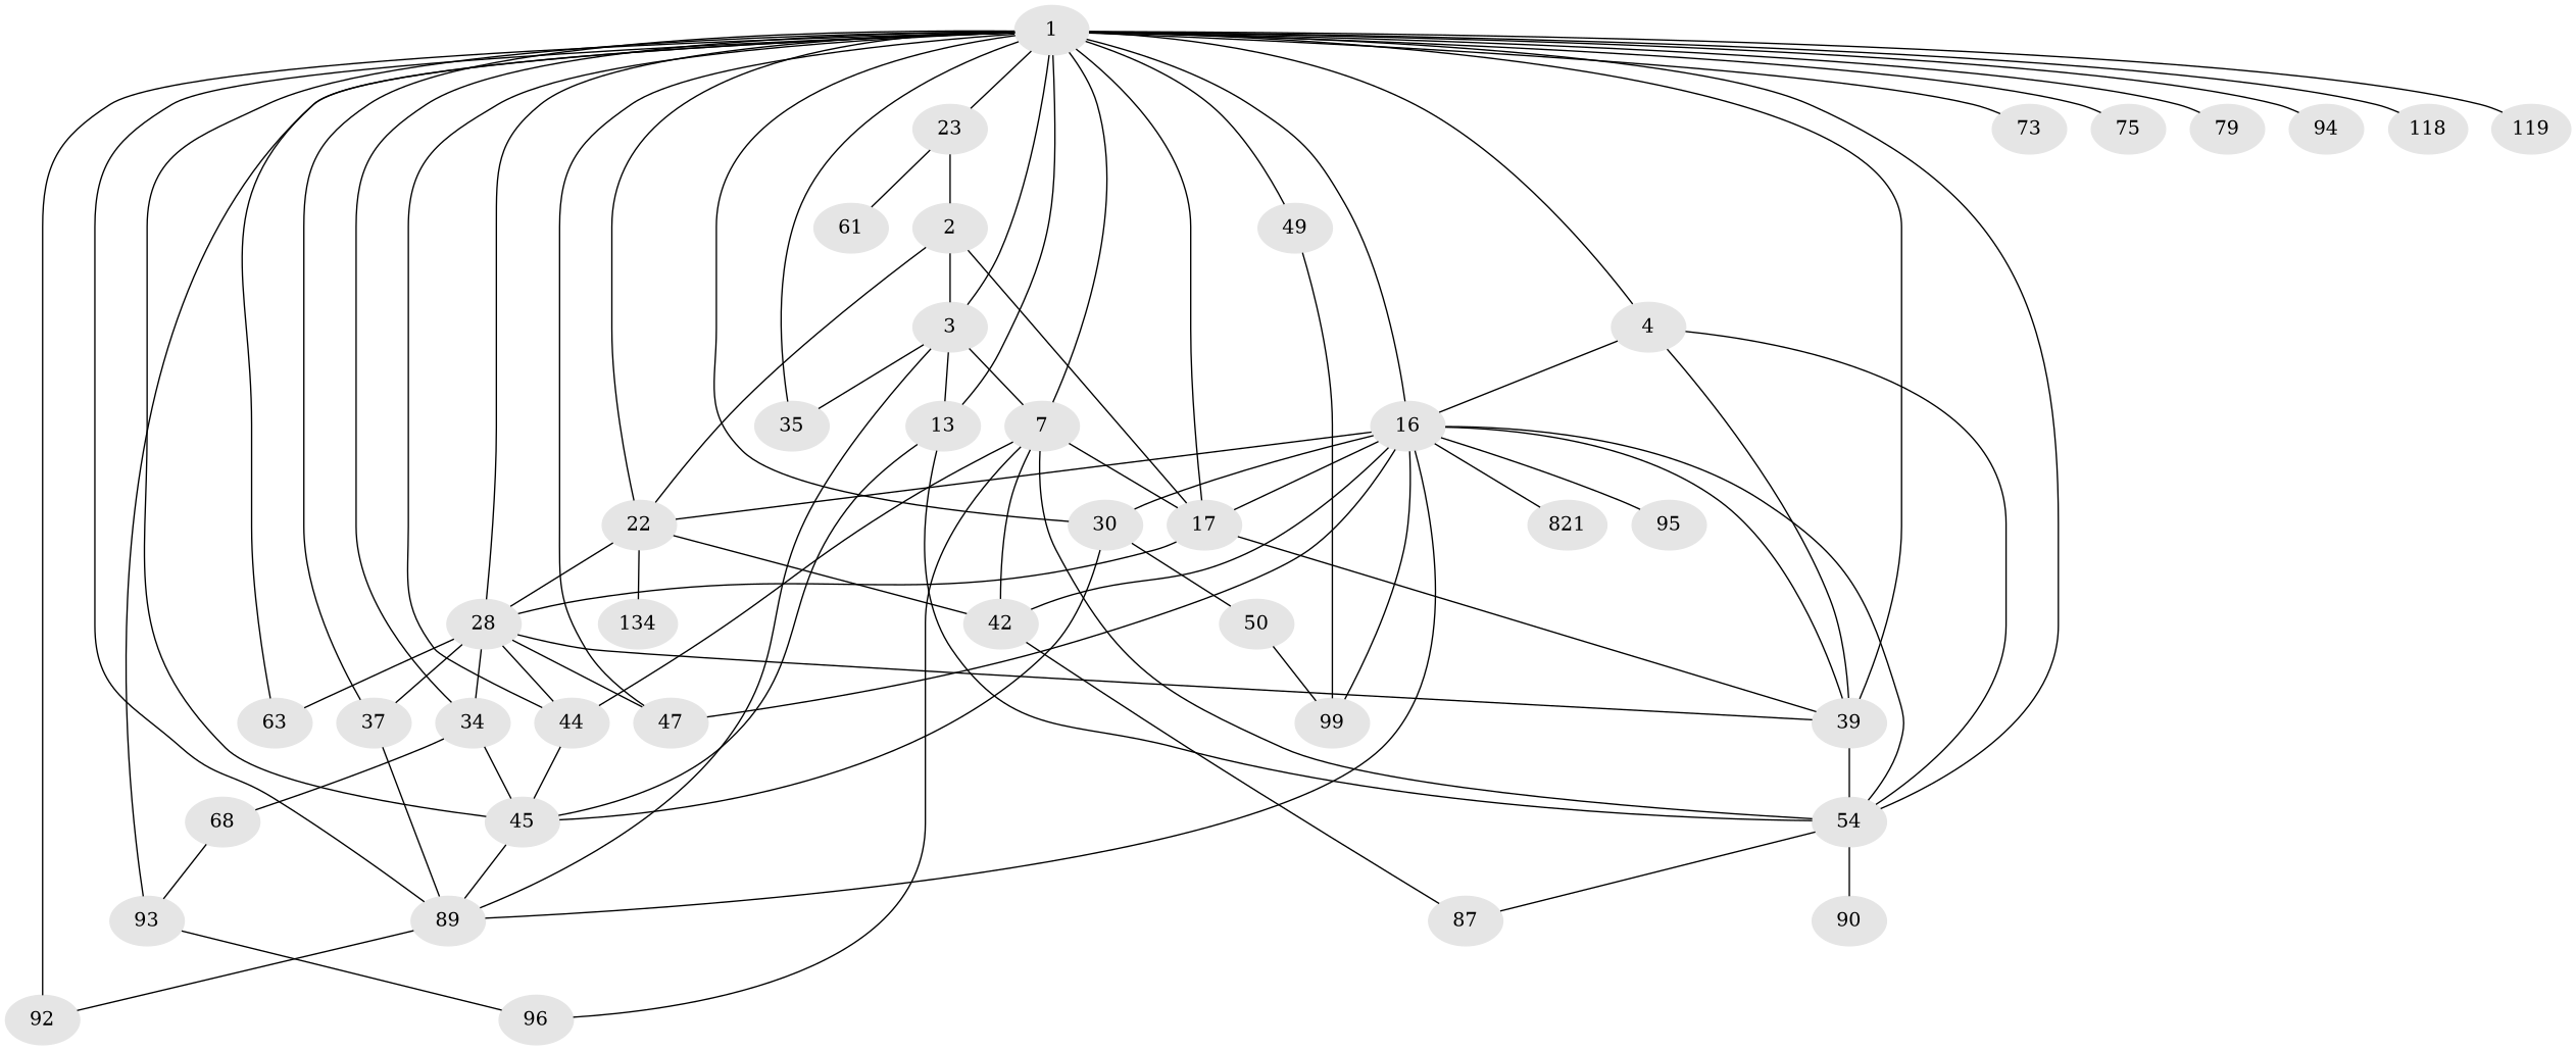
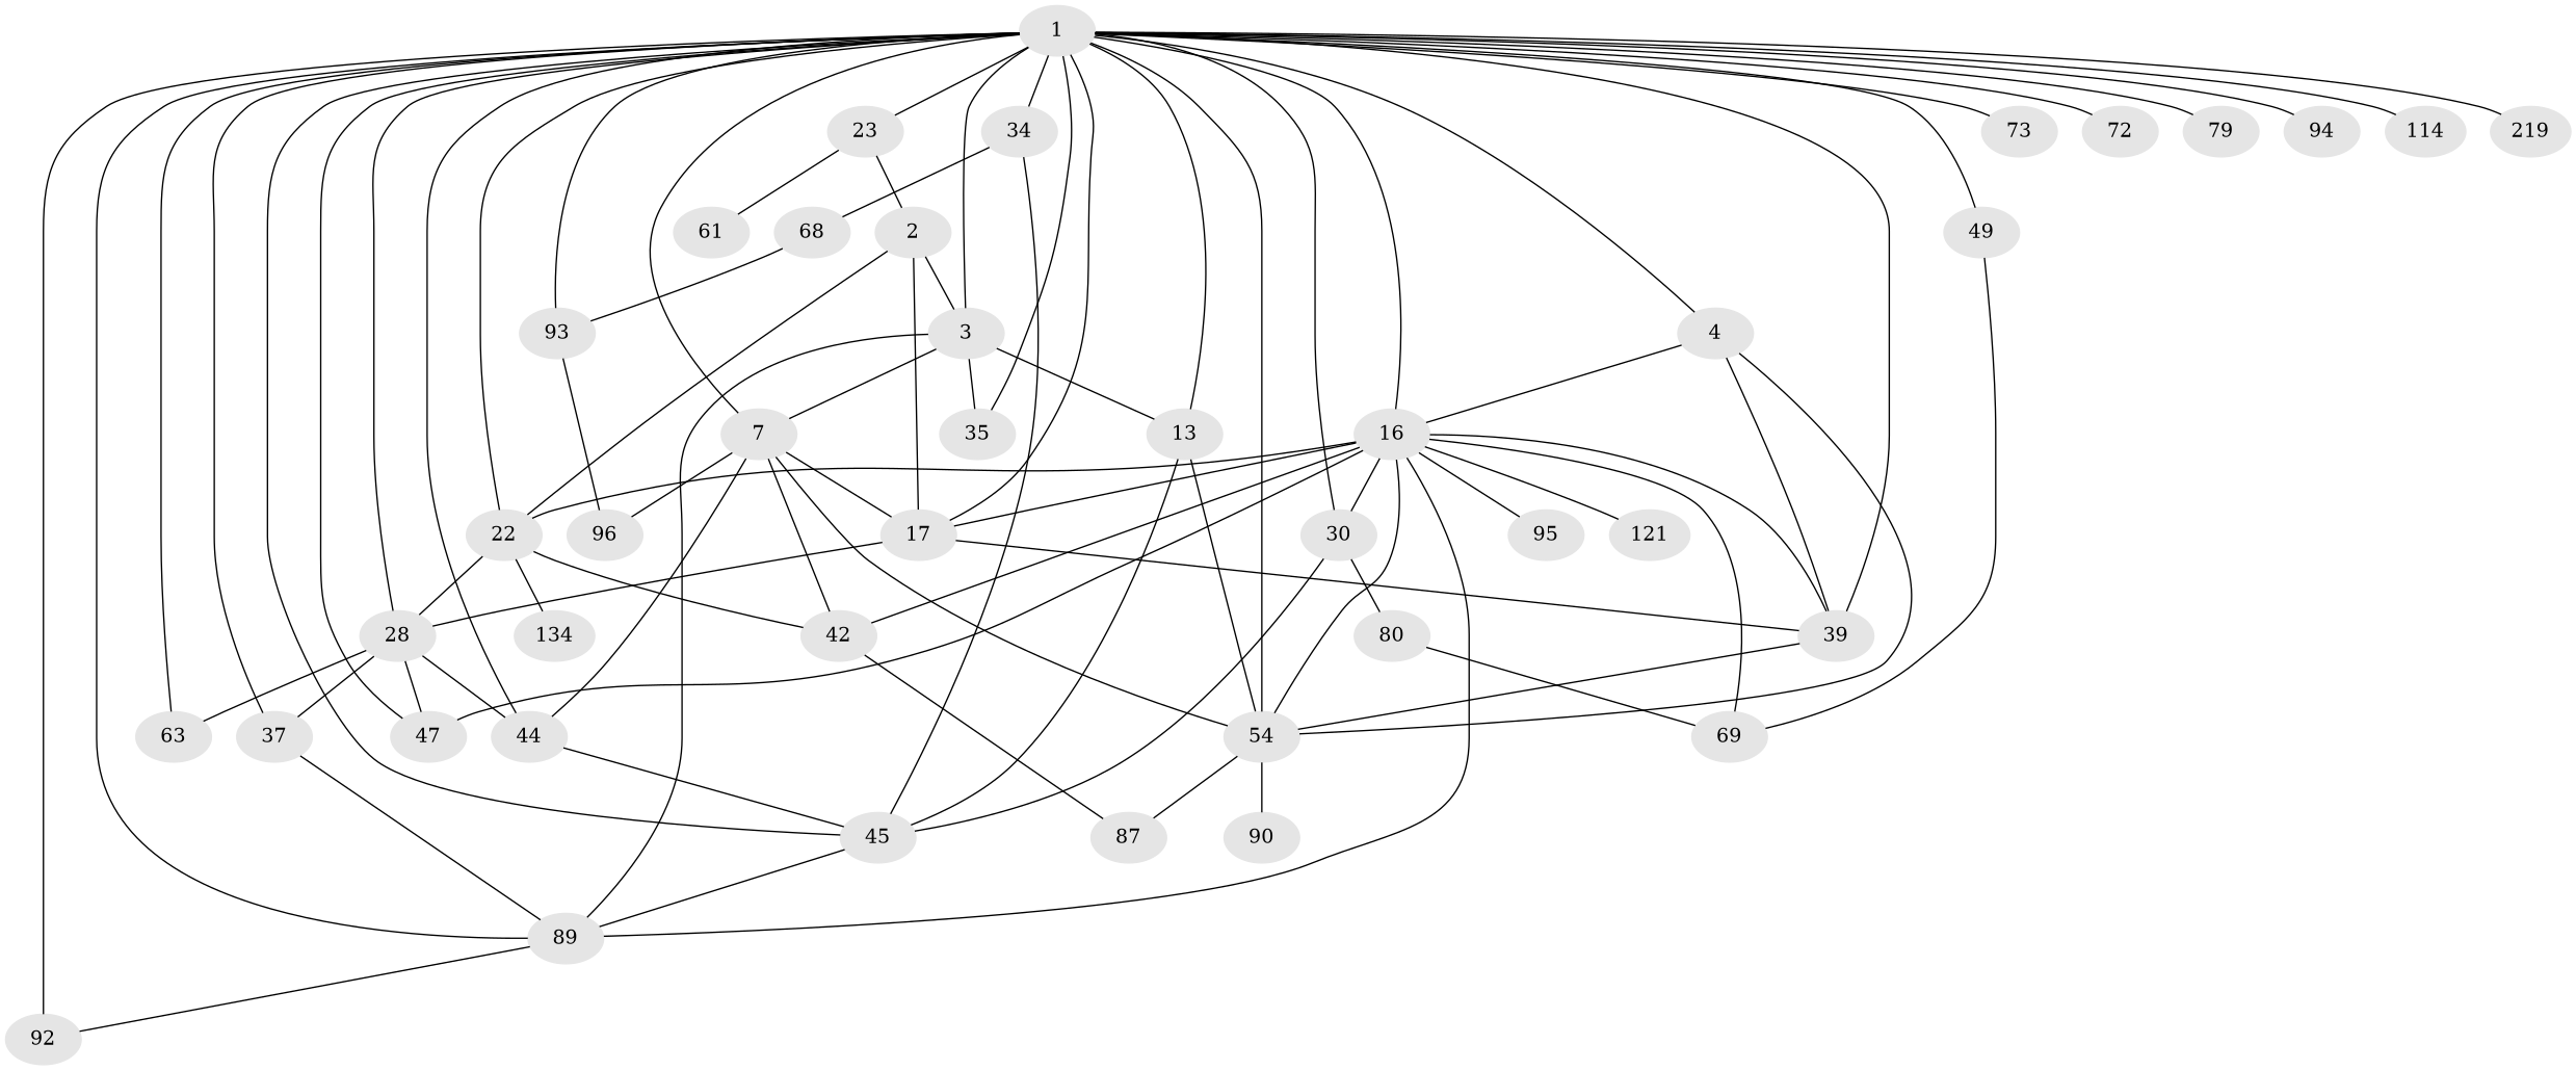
  graph {
    fontname="DejaVu Serif"
    node [color=gray90 fontname="DejaVu Serif" style=filled]
    edge [fontname="DejaVu Serif"]
    1 [super="+15+8+5+6+19+12"]
    3 [super="+68"]
    4 [super="+67+18"]
    7 [super="+131+27+11"]
    13 [super="+109+86"]
    16 [super="+117+102+104+43+26"]
    17 [super="+20+71+134+85"]
    22 [super="+110+140+65"]
    23
    28 [super="+112+72+38"]
    30 [super="+32"]
    34
    35 [super="+60"]
    37
    39 [super="+51+125"]
    44 [super="+58+50"]
    45 [super="+46+127+108+55"]
    47
    49 [super="+120"]
    54 [super="+69+132+130+59"]
    63 [super="+98"]
    73
-   75
+   75 [label=72]
    79
    89 [super="+106+126"]
    92
    93 [super="+122"]
    94
-   118
-   119
+   118 [label=114]
+   119 [label=219]
    2
    42 [super="+81+82+66+52+88+57"]
    96 [super="+123"]
    95
-   99 [super="+101"]
-   121 [label=821]
+   99 [super="+101" label=69]
+   121
    n37 [label=134]
    61
-   80 [label=50]
+   80
    n40 [label=68 super="+116"]
    87
    90
    1 -- 3 [weight=2]
    1 -- 4
    1 -- 7 [weight=4]
    1 -- 13
    1 -- 16 [weight=3]
    1 -- 17
    1 -- 22
    1 -- 23
    1 -- 28
    1 -- 30
    1 -- 34
    1 -- 35 [weight=3]
    1 -- 37 [weight=2]
    1 -- 39 [weight=3]
    1 -- 44 [weight=2]
    1 -- 45
    1 -- 47
    1 -- 49
    1 -- 54
    1 -- 63
    1 -- 73
    1 -- 75
    1 -- 79 [weight=2]
    1 -- 89
    1 -- 92 [weight=2]
    1 -- 93 [weight=3]
    1 -- 94
    1 -- 118
    1 -- 119 [weight=2]
    3 -- 7
    3 -- 13
    3 -- 35
    3 -- 89
    4 -- 16
    4 -- 39
    4 -- 54
    7 -- 17 [weight=2]
    7 -- 44
    7 -- 54
    7 -- 42
    7 -- 96
    13 -- 45
    13 -- 54
    16 -- 17
    16 -- 22
    16 -- 30
    16 -- 39
    16 -- 47
    16 -- 54
    16 -- 89
    16 -- 42
    16 -- 95
    16 -- 99
    16 -- 121
    17 -- 28
    17 -- 39
    22 -- 28
    22 -- 42
    22 -- n37
    23 -- 2
    23 -- 61
-   28 -- 34
    28 -- 37
-   28 -- 39
    28 -- 44
    28 -- 47
    28 -- 63
    30 -- 45
    30 -- 80
    34 -- 45
    34 -- n40
    37 -- 89
    39 -- 54
    44 -- 45
    45 -- 89
    49 -- 99
    54 -- 87
    54 -- 90
    89 -- 92
    93 -- 96
    2 -- 3
    2 -- 17
    2 -- 22
    42 -- 87
    80 -- 99
    n40 -- 93
  }
